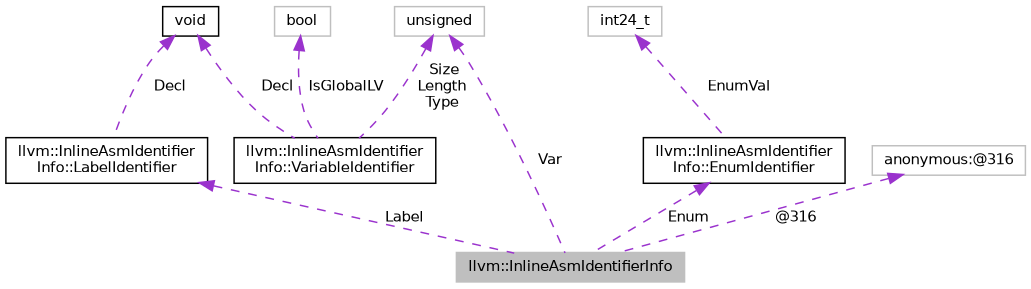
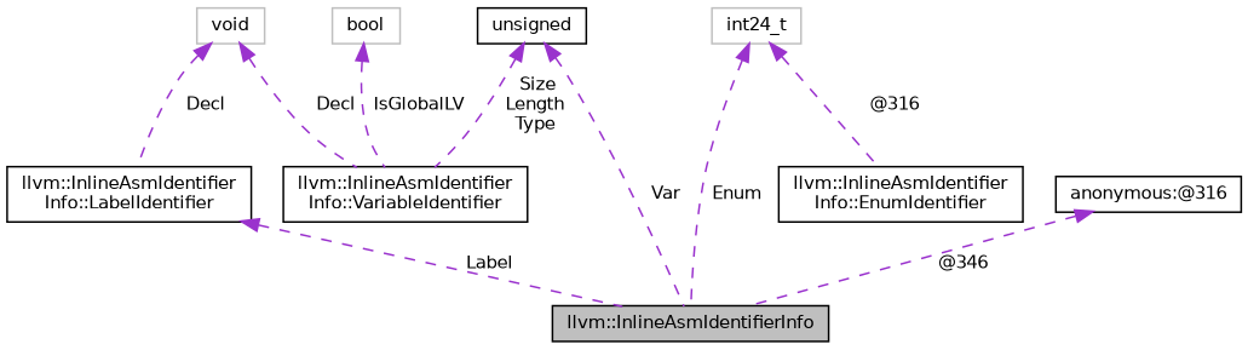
  digraph {
    rankdir=TB
    node [color=grey75 fontname=Helvetica fontsize=10 shape=record]
    edge [color=darkorchid3 dir=back fontname=Helvetica fontsize=10 labelfontname=Helvetica labelfontsize=10 style=dashed]
-   n1 [fillcolor=grey75 fontcolor=black height=0.2 label="llvm::InlineAsmIdentifierInfo" style=filled width=0.4]
+   n1 [color=black fillcolor=grey75 fontcolor=black height=0.2 label="llvm::InlineAsmIdentifierInfo" style=filled width=0.4]
    n2 [color=black height=0.2 label="llvm::InlineAsmIdentifier\lInfo::VariableIdentifier" width=0.4]
-   n3 [color=black height=0.2 label=void width=0.4]
+   n3 [height=0.2 label=void width=0.4]
    n4 [color=black height=0.2 label="llvm::InlineAsmIdentifier\lInfo::LabelIdentifier" width=0.4]
    n5 [height=0.2 label=bool width=0.4]
-   n6 [height=0.2 label=unsigned width=0.4]
+   n6 [color=black height=0.2 label=unsigned width=0.4]
    n7 [color=black height=0.2 label="llvm::InlineAsmIdentifier\lInfo::EnumIdentifier" width=0.4]
    n8 [height=0.2 label=int24_t width=0.4]
-   n9 [height=0.2 label="anonymous:@316" width=0.4]
+   n9 [color=black height=0.2 label="anonymous:@316" width=0.4]
    n3 -> n2 [label=" Decl"]
    n3 -> n4 [label=" Decl"]
    n4 -> n1 [label=" Label"]
    n5 -> n2 [label=" IsGlobalLV"]
    n6 -> n1 [label=" Var"]
    n6 -> n2 [label=" Size\nLength\nType"]
-   n7 -> n1 [label=" Enum"]
-   n8 -> n7 [label=" EnumVal"]
-   n9 -> n1 [label=" @316"]
+   n8 -> n1 [label=" Enum"]
+   n8 -> n7 [label=" @316"]
+   n9 -> n1 [label=" @346"]
  }
